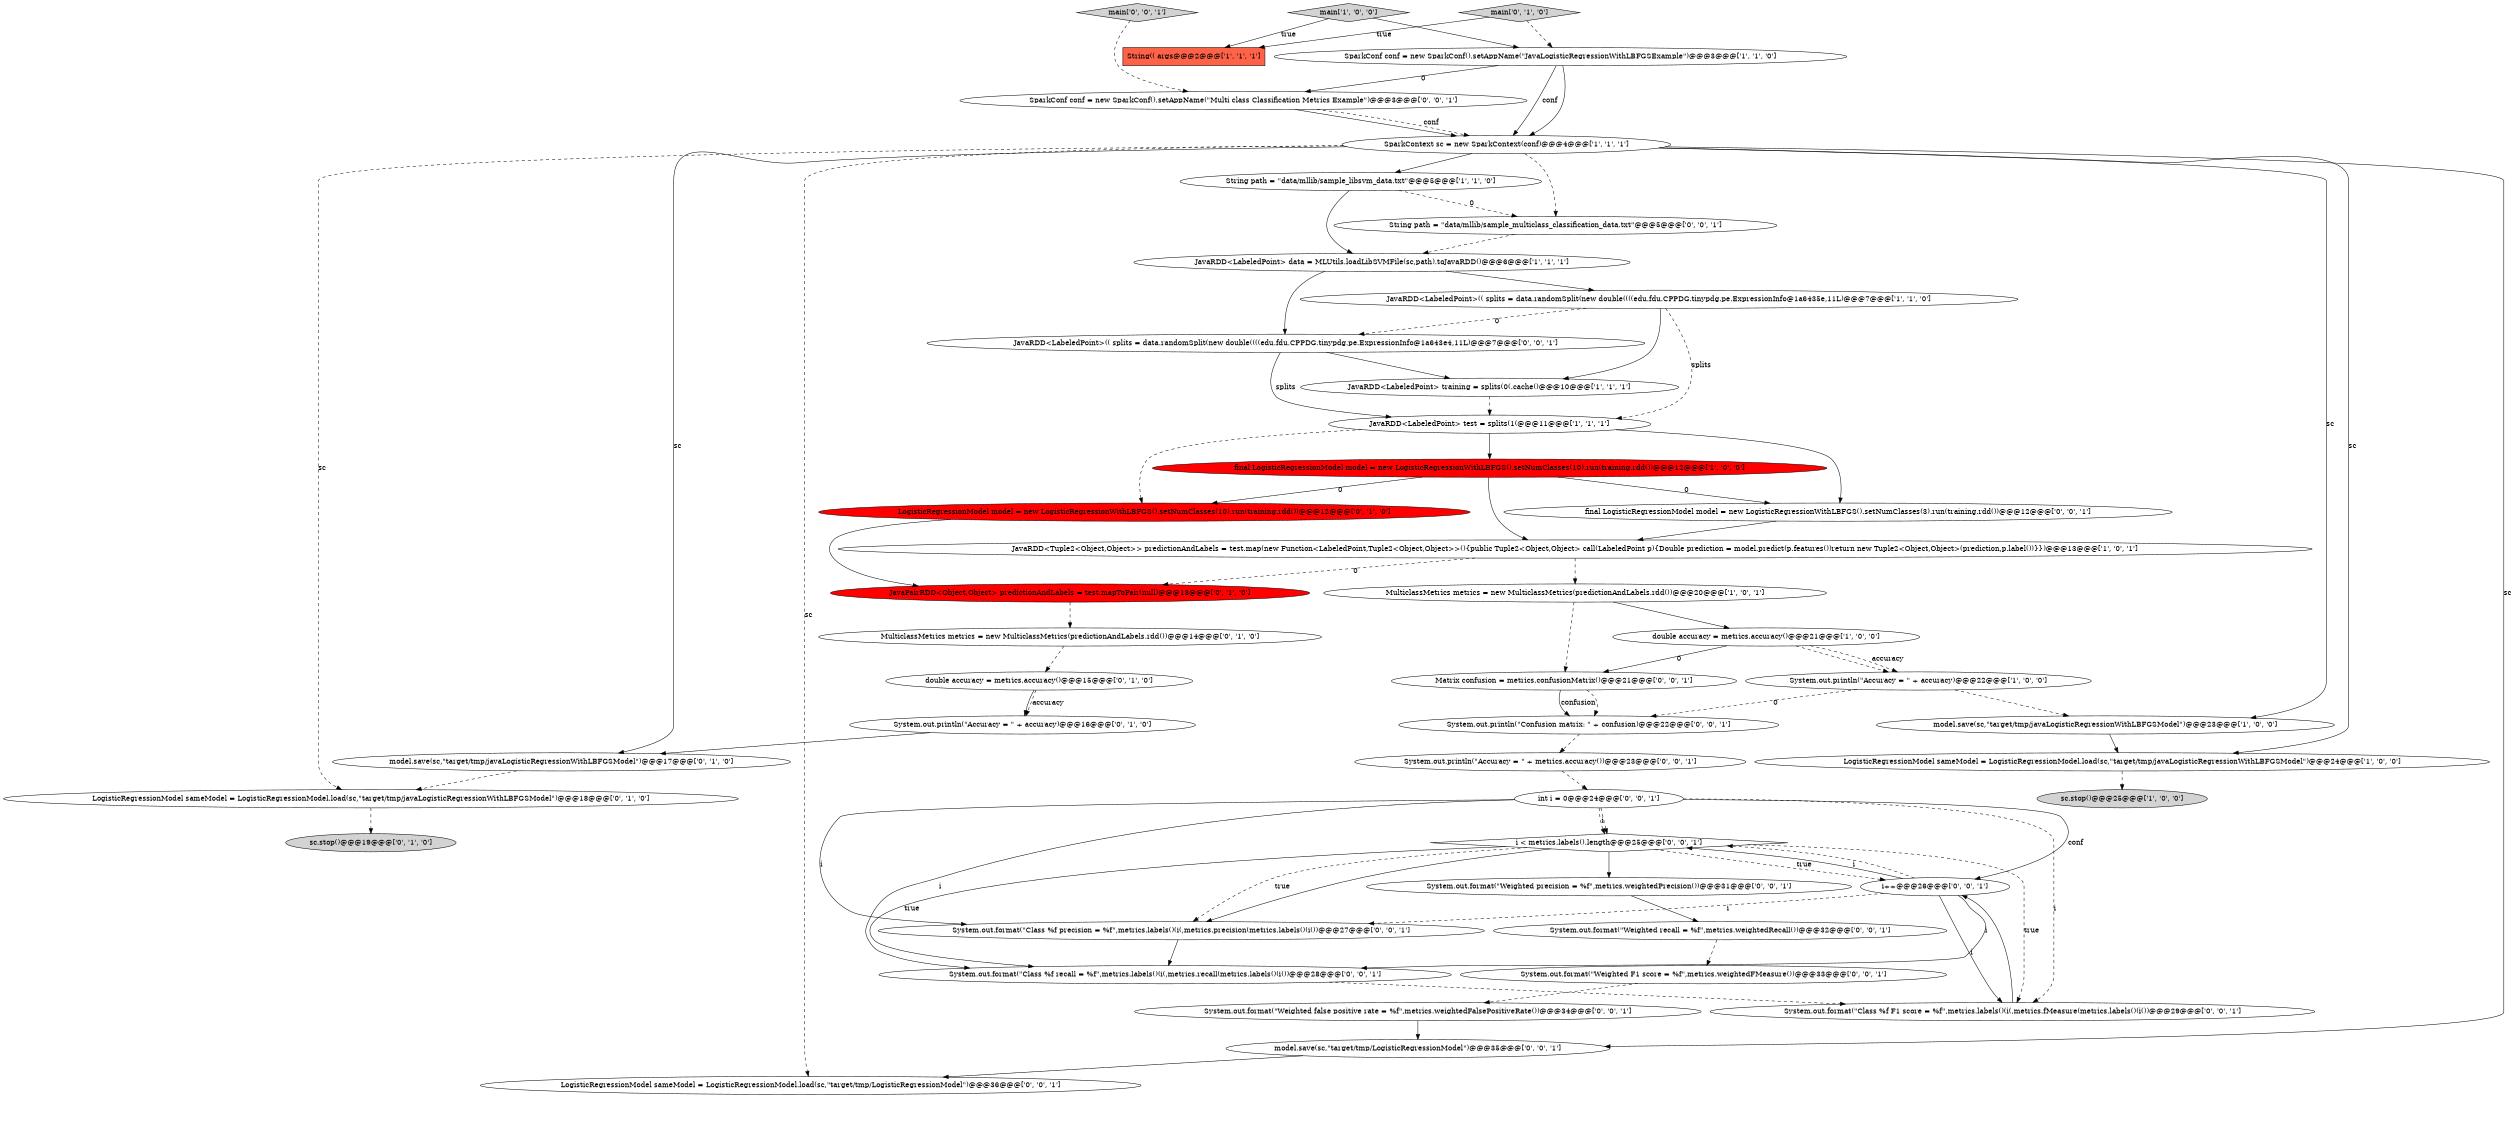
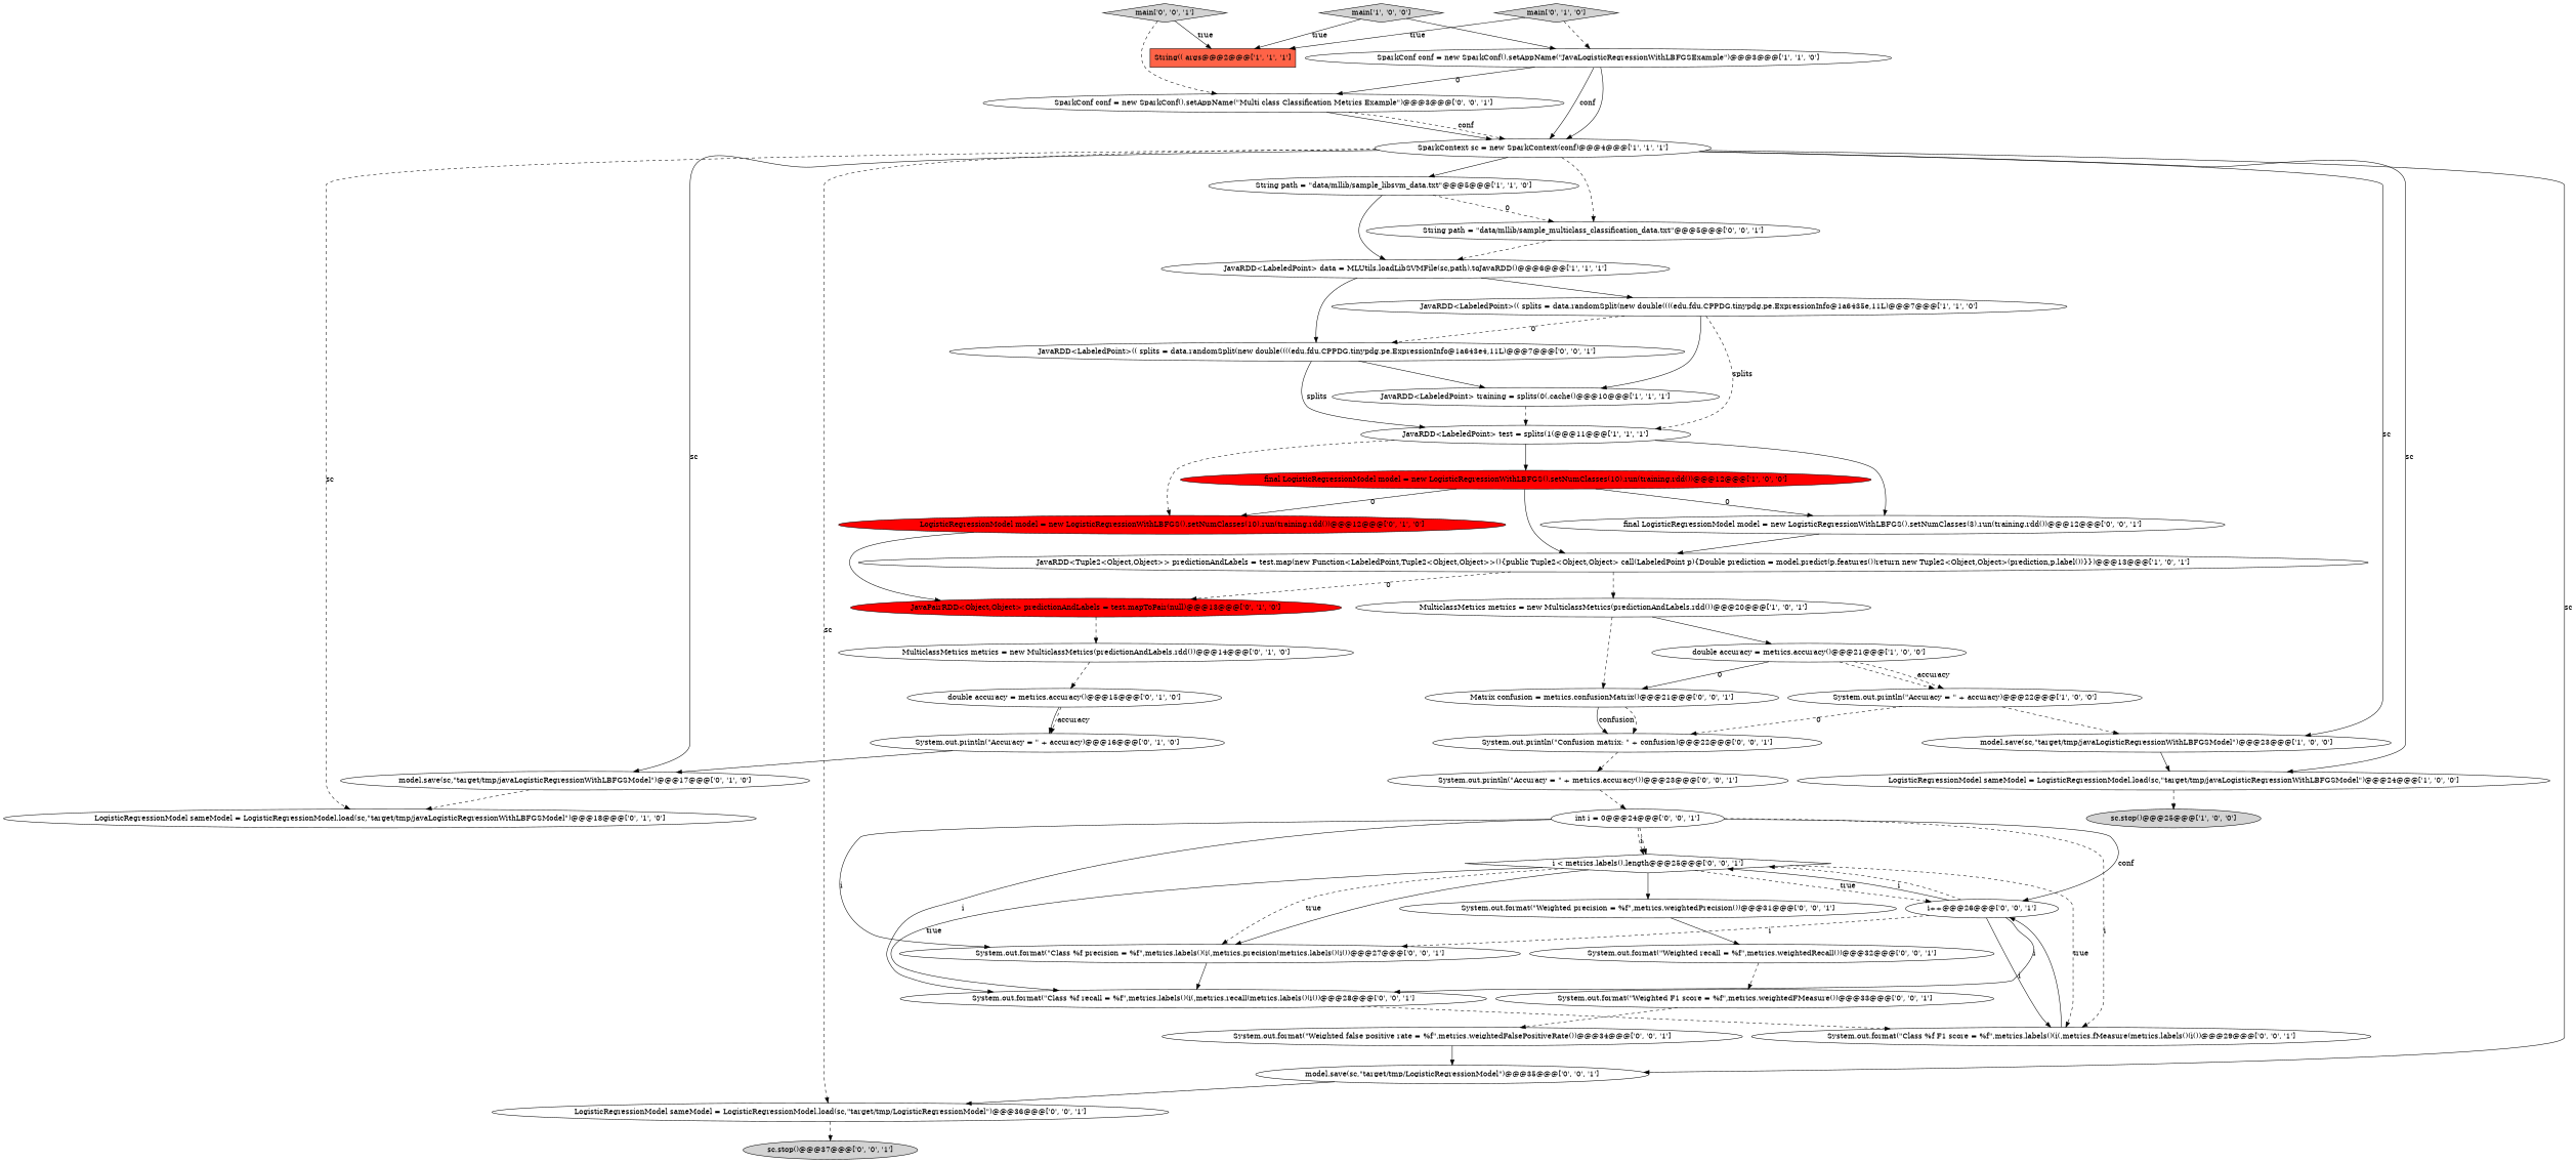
  digraph {
    node [fillcolor=white shape=ellipse style=filled]
    edge [style=solid]
    n1 [label="model.save(sc,\"target/tmp/javaLogisticRegressionWithLBFGSModel\")@@@17@@@['0', '1', '0']"]
    n2 [label="LogisticRegressionModel sameModel = LogisticRegressionModel.load(sc,\"target/tmp/javaLogisticRegressionWithLBFGSModel\")@@@18@@@['0', '1', '0']"]
-   n3 [fillcolor=lightgray label="sc.stop()@@@19@@@['0', '1', '0']"]
    n4 [label="int i = 0@@@24@@@['0', '0', '1']"]
    n5 [label="i < metrics.labels().length@@@25@@@['0', '0', '1']" shape=diamond]
    n6 [label="i++@@@26@@@['0', '0', '1']"]
    n7 [label="System.out.format(\"Class %f recall = %f\",metrics.labels()(i(,metrics.recall(metrics.labels()(i())@@@28@@@['0', '0', '1']"]
    n8 [label="System.out.format(\"Class %f F1 score = %f\",metrics.labels()(i(,metrics.fMeasure(metrics.labels()(i())@@@29@@@['0', '0', '1']"]
    n9 [label="System.out.format(\"Class %f precision = %f\",metrics.labels()(i(,metrics.precision(metrics.labels()(i())@@@27@@@['0', '0', '1']"]
    n10 [label="System.out.format(\"Weighted precision = %f\",metrics.weightedPrecision())@@@31@@@['0', '0', '1']"]
+   n11 [fillcolor=lightgray label="sc.stop()@@@37@@@['0', '0', '1']"]
    n12 [fillcolor=lightgray label="sc.stop()@@@25@@@['1', '0', '0']"]
    n13 [label="System.out.format(\"Weighted recall = %f\",metrics.weightedRecall())@@@32@@@['0', '0', '1']"]
    n14 [label="System.out.format(\"Weighted F1 score = %f\",metrics.weightedFMeasure())@@@33@@@['0', '0', '1']"]
    n15 [label="System.out.format(\"Weighted false positive rate = %f\",metrics.weightedFalsePositiveRate())@@@34@@@['0', '0', '1']"]
    n16 [label="MulticlassMetrics metrics = new MulticlassMetrics(predictionAndLabels.rdd())@@@14@@@['0', '1', '0']"]
    n17 [label="double accuracy = metrics.accuracy()@@@15@@@['0', '1', '0']"]
    n18 [label="System.out.println(\"Accuracy = \" + accuracy)@@@16@@@['0', '1', '0']"]
    n19 [label="SparkContext sc = new SparkContext(conf)@@@4@@@['1', '1', '1']"]
    n20 [label="LogisticRegressionModel sameModel = LogisticRegressionModel.load(sc,\"target/tmp/javaLogisticRegressionWithLBFGSModel\")@@@24@@@['1', '0', '0']"]
    n21 [label="model.save(sc,\"target/tmp/javaLogisticRegressionWithLBFGSModel\")@@@23@@@['1', '0', '0']"]
    n22 [label="LogisticRegressionModel sameModel = LogisticRegressionModel.load(sc,\"target/tmp/LogisticRegressionModel\")@@@36@@@['0', '0', '1']"]
    n23 [label="String path = \"data/mllib/sample_libsvm_data.txt\"@@@5@@@['1', '1', '0']"]
    n24 [label="model.save(sc,\"target/tmp/LogisticRegressionModel\")@@@35@@@['0', '0', '1']"]
    n25 [label="String path = \"data/mllib/sample_multiclass_classification_data.txt\"@@@5@@@['0', '0', '1']"]
    n26 [label="JavaRDD<LabeledPoint> data = MLUtils.loadLibSVMFile(sc,path).toJavaRDD()@@@6@@@['1', '1', '1']"]
    n27 [label="SparkConf conf = new SparkConf().setAppName(\"JavaLogisticRegressionWithLBFGSExample\")@@@3@@@['1', '1', '0']"]
    n28 [label="SparkConf conf = new SparkConf().setAppName(\"Multi class Classification Metrics Example\")@@@3@@@['0', '0', '1']"]
    n29 [label="JavaRDD<LabeledPoint>(( splits = data.randomSplit(new double((((edu.fdu.CPPDG.tinypdg.pe.ExpressionInfo@1a6435e,11L)@@@7@@@['1', '1', '0']"]
    n30 [label="JavaRDD<LabeledPoint> test = splits(1(@@@11@@@['1', '1', '1']"]
    n31 [label="JavaRDD<LabeledPoint>(( splits = data.randomSplit(new double((((edu.fdu.CPPDG.tinypdg.pe.ExpressionInfo@1a643e4,11L)@@@7@@@['0', '0', '1']"]
    n32 [label="JavaRDD<LabeledPoint> training = splits(0(.cache()@@@10@@@['1', '1', '1']"]
    n33 [fillcolor=red label="LogisticRegressionModel model = new LogisticRegressionWithLBFGS().setNumClasses(10).run(training.rdd())@@@12@@@['0', '1', '0']"]
    n34 [label="final LogisticRegressionModel model = new LogisticRegressionWithLBFGS().setNumClasses(3).run(training.rdd())@@@12@@@['0', '0', '1']"]
    n35 [fillcolor=red label="final LogisticRegressionModel model = new LogisticRegressionWithLBFGS().setNumClasses(10).run(training.rdd())@@@12@@@['1', '0', '0']"]
    n36 [label="System.out.println(\"Accuracy = \" + accuracy)@@@22@@@['1', '0', '0']"]
    n37 [label="System.out.println(\"Confusion matrix: \" + confusion)@@@22@@@['0', '0', '1']"]
    n38 [label="System.out.println(\"Accuracy = \" + metrics.accuracy())@@@23@@@['0', '0', '1']"]
    n39 [fillcolor=red label="JavaPairRDD<Object,Object> predictionAndLabels = test.mapToPair(null)@@@13@@@['0', '1', '0']"]
    n40 [label="JavaRDD<Tuple2<Object,Object>> predictionAndLabels = test.map(new Function<LabeledPoint,Tuple2<Object,Object>>(){public Tuple2<Object,Object> call(LabeledPoint p){Double prediction = model.predict(p.features())return new Tuple2<Object,Object>(prediction,p.label())}})@@@13@@@['1', '0', '1']"]
    n41 [label="MulticlassMetrics metrics = new MulticlassMetrics(predictionAndLabels.rdd())@@@20@@@['1', '0', '1']"]
    n42 [label="double accuracy = metrics.accuracy()@@@21@@@['1', '0', '0']"]
    n43 [label="Matrix confusion = metrics.confusionMatrix()@@@21@@@['0', '0', '1']"]
    n44 [fillcolor=lightgray label="main['0', '0', '1']" shape=diamond]
    n45 [fillcolor=tomato label="String(( args@@@2@@@['1', '1', '1']" shape=box]
    n46 [fillcolor=lightgray label="main['0', '1', '0']" shape=diamond]
    n47 [fillcolor=lightgray label="main['1', '0', '0']" shape=diamond]
    n1 -> n2 [style=dashed]
-   n2 -> n3 [style=dashed]
    n4 -> n5 [style=dashed]
    n4 -> n5 [label=i style=dashed]
    n4 -> n6 [label=conf]
    n4 -> n7 [label=i]
    n4 -> n8 [label=i style=dashed]
    n4 -> n9 [label=i]
    n5 -> n6 [label=true style=dashed]
    n5 -> n7 [label=true]
    n5 -> n8 [label=true style=dashed]
    n5 -> n9
    n5 -> n9 [label=true style=dashed]
    n5 -> n10
    n6 -> n5 [label=i]
    n6 -> n5 [style=dashed]
    n6 -> n7 [label=i]
    n6 -> n8 [label=i]
    n6 -> n9 [label=i style=dashed]
    n7 -> n8 [style=dashed]
    n8 -> n6
    n9 -> n7
    n10 -> n13
    n13 -> n14 [style=dashed]
    n14 -> n15 [style=dashed]
    n15 -> n24
    n16 -> n17 [style=dashed]
    n17 -> n18
    n17 -> n18 [label=accuracy style=dashed]
    n18 -> n1
    n19 -> n1 [label=sc]
    n19 -> n2 [label=sc style=dashed]
    n19 -> n20 [label=sc]
    n19 -> n21 [label=sc]
    n19 -> n22 [label=sc style=dashed]
    n19 -> n23
    n19 -> n24 [label=sc]
    n19 -> n25 [style=dashed]
    n20 -> n12 [style=dashed]
    n21 -> n20
+   n22 -> n11 [style=dashed]
    n23 -> n25 [label=0 style=dashed]
    n23 -> n26
    n24 -> n22
    n25 -> n26 [style=dashed]
    n26 -> n29
    n26 -> n31
    n27 -> n19 [label=conf]
    n27 -> n19
    n27 -> n28 [label=0]
    n28 -> n19
    n28 -> n19 [label=conf style=dashed]
    n29 -> n30 [label=splits style=dashed]
    n29 -> n31 [label=0 style=dashed]
    n29 -> n32
    n30 -> n33 [style=dashed]
    n30 -> n34
    n30 -> n35
    n31 -> n30 [label=splits]
    n31 -> n32
    n32 -> n30 [style=dashed]
    n33 -> n39
    n34 -> n40
    n35 -> n33 [label=0]
    n35 -> n34 [label=0]
    n35 -> n40
    n36 -> n21 [style=dashed]
    n36 -> n37 [label=0 style=dashed]
    n37 -> n38 [style=dashed]
    n38 -> n4 [style=dashed]
    n39 -> n16 [style=dashed]
    n40 -> n39 [label=0 style=dashed]
    n40 -> n41 [style=dashed]
    n41 -> n42
    n41 -> n43 [style=dashed]
    n42 -> n36 [style=dashed]
    n42 -> n36 [label=accuracy style=dashed]
    n42 -> n43 [label=0]
    n43 -> n37 [label=confusion]
    n43 -> n37 [style=dashed]
    n44 -> n28 [style=dashed]
+   n44 -> n45 [label=true]
    n46 -> n27 [style=dashed]
    n46 -> n45 [label=true]
    n47 -> n27
    n47 -> n45 [label=true]
  }
